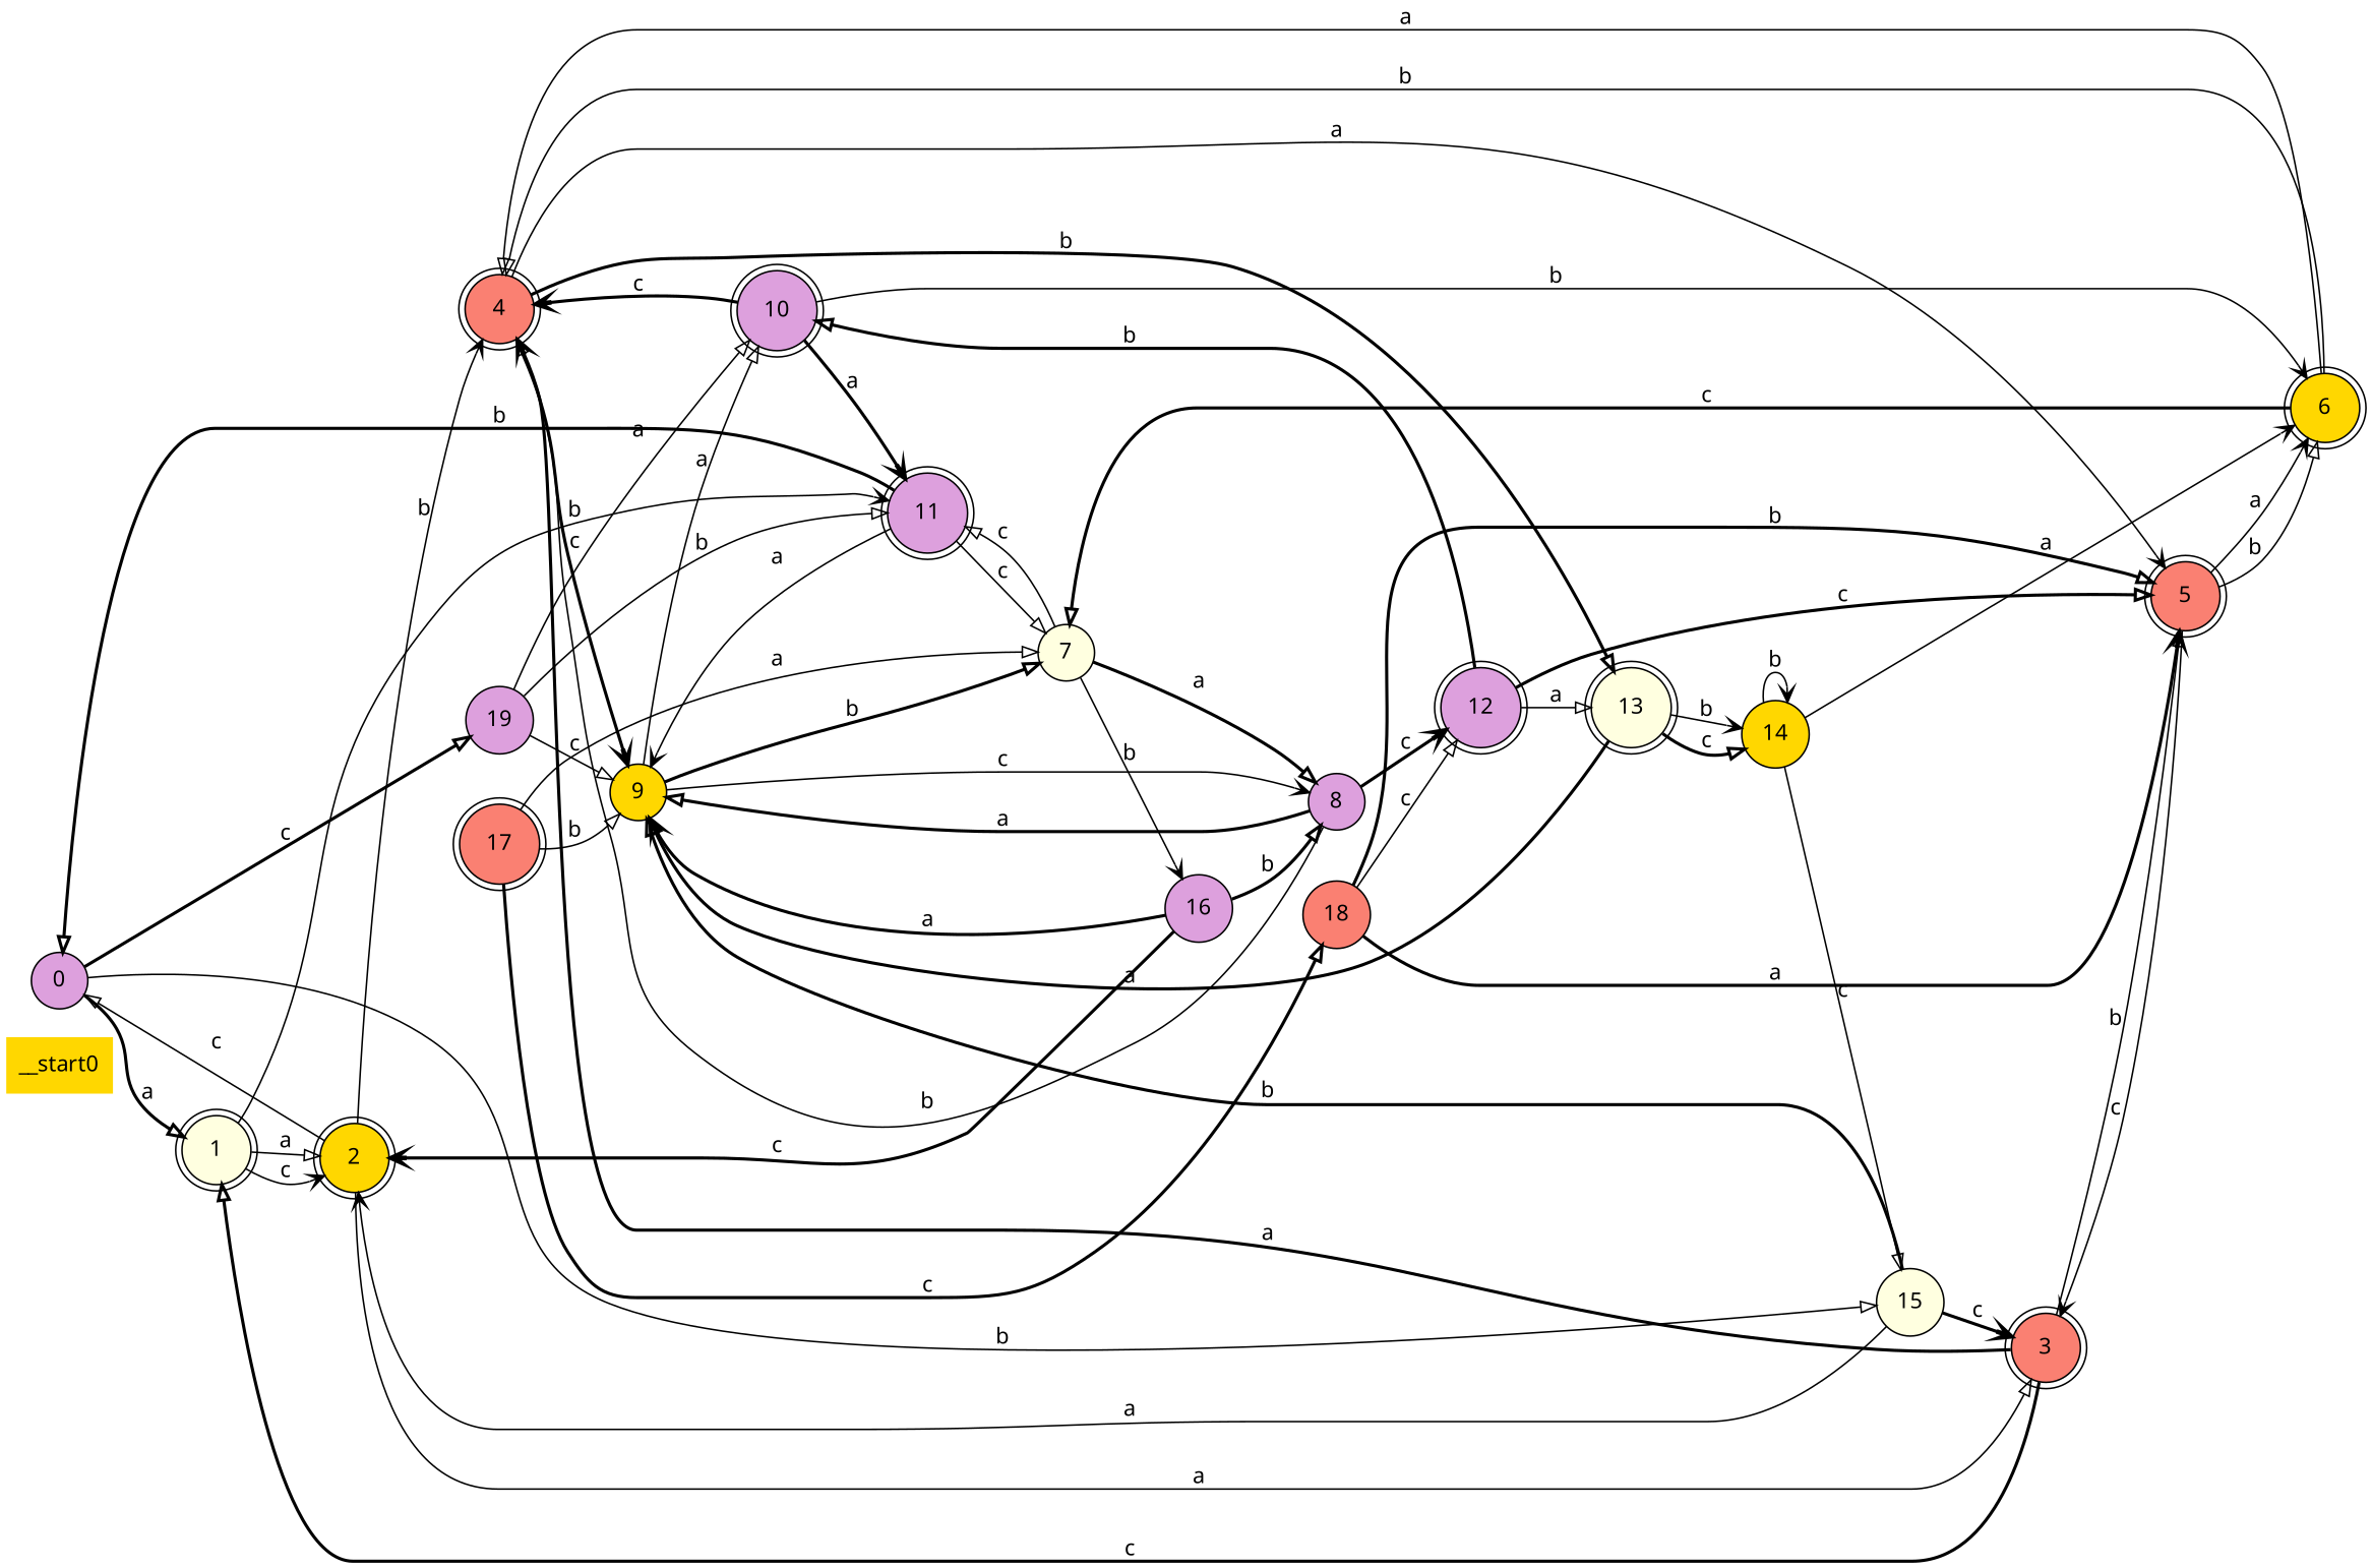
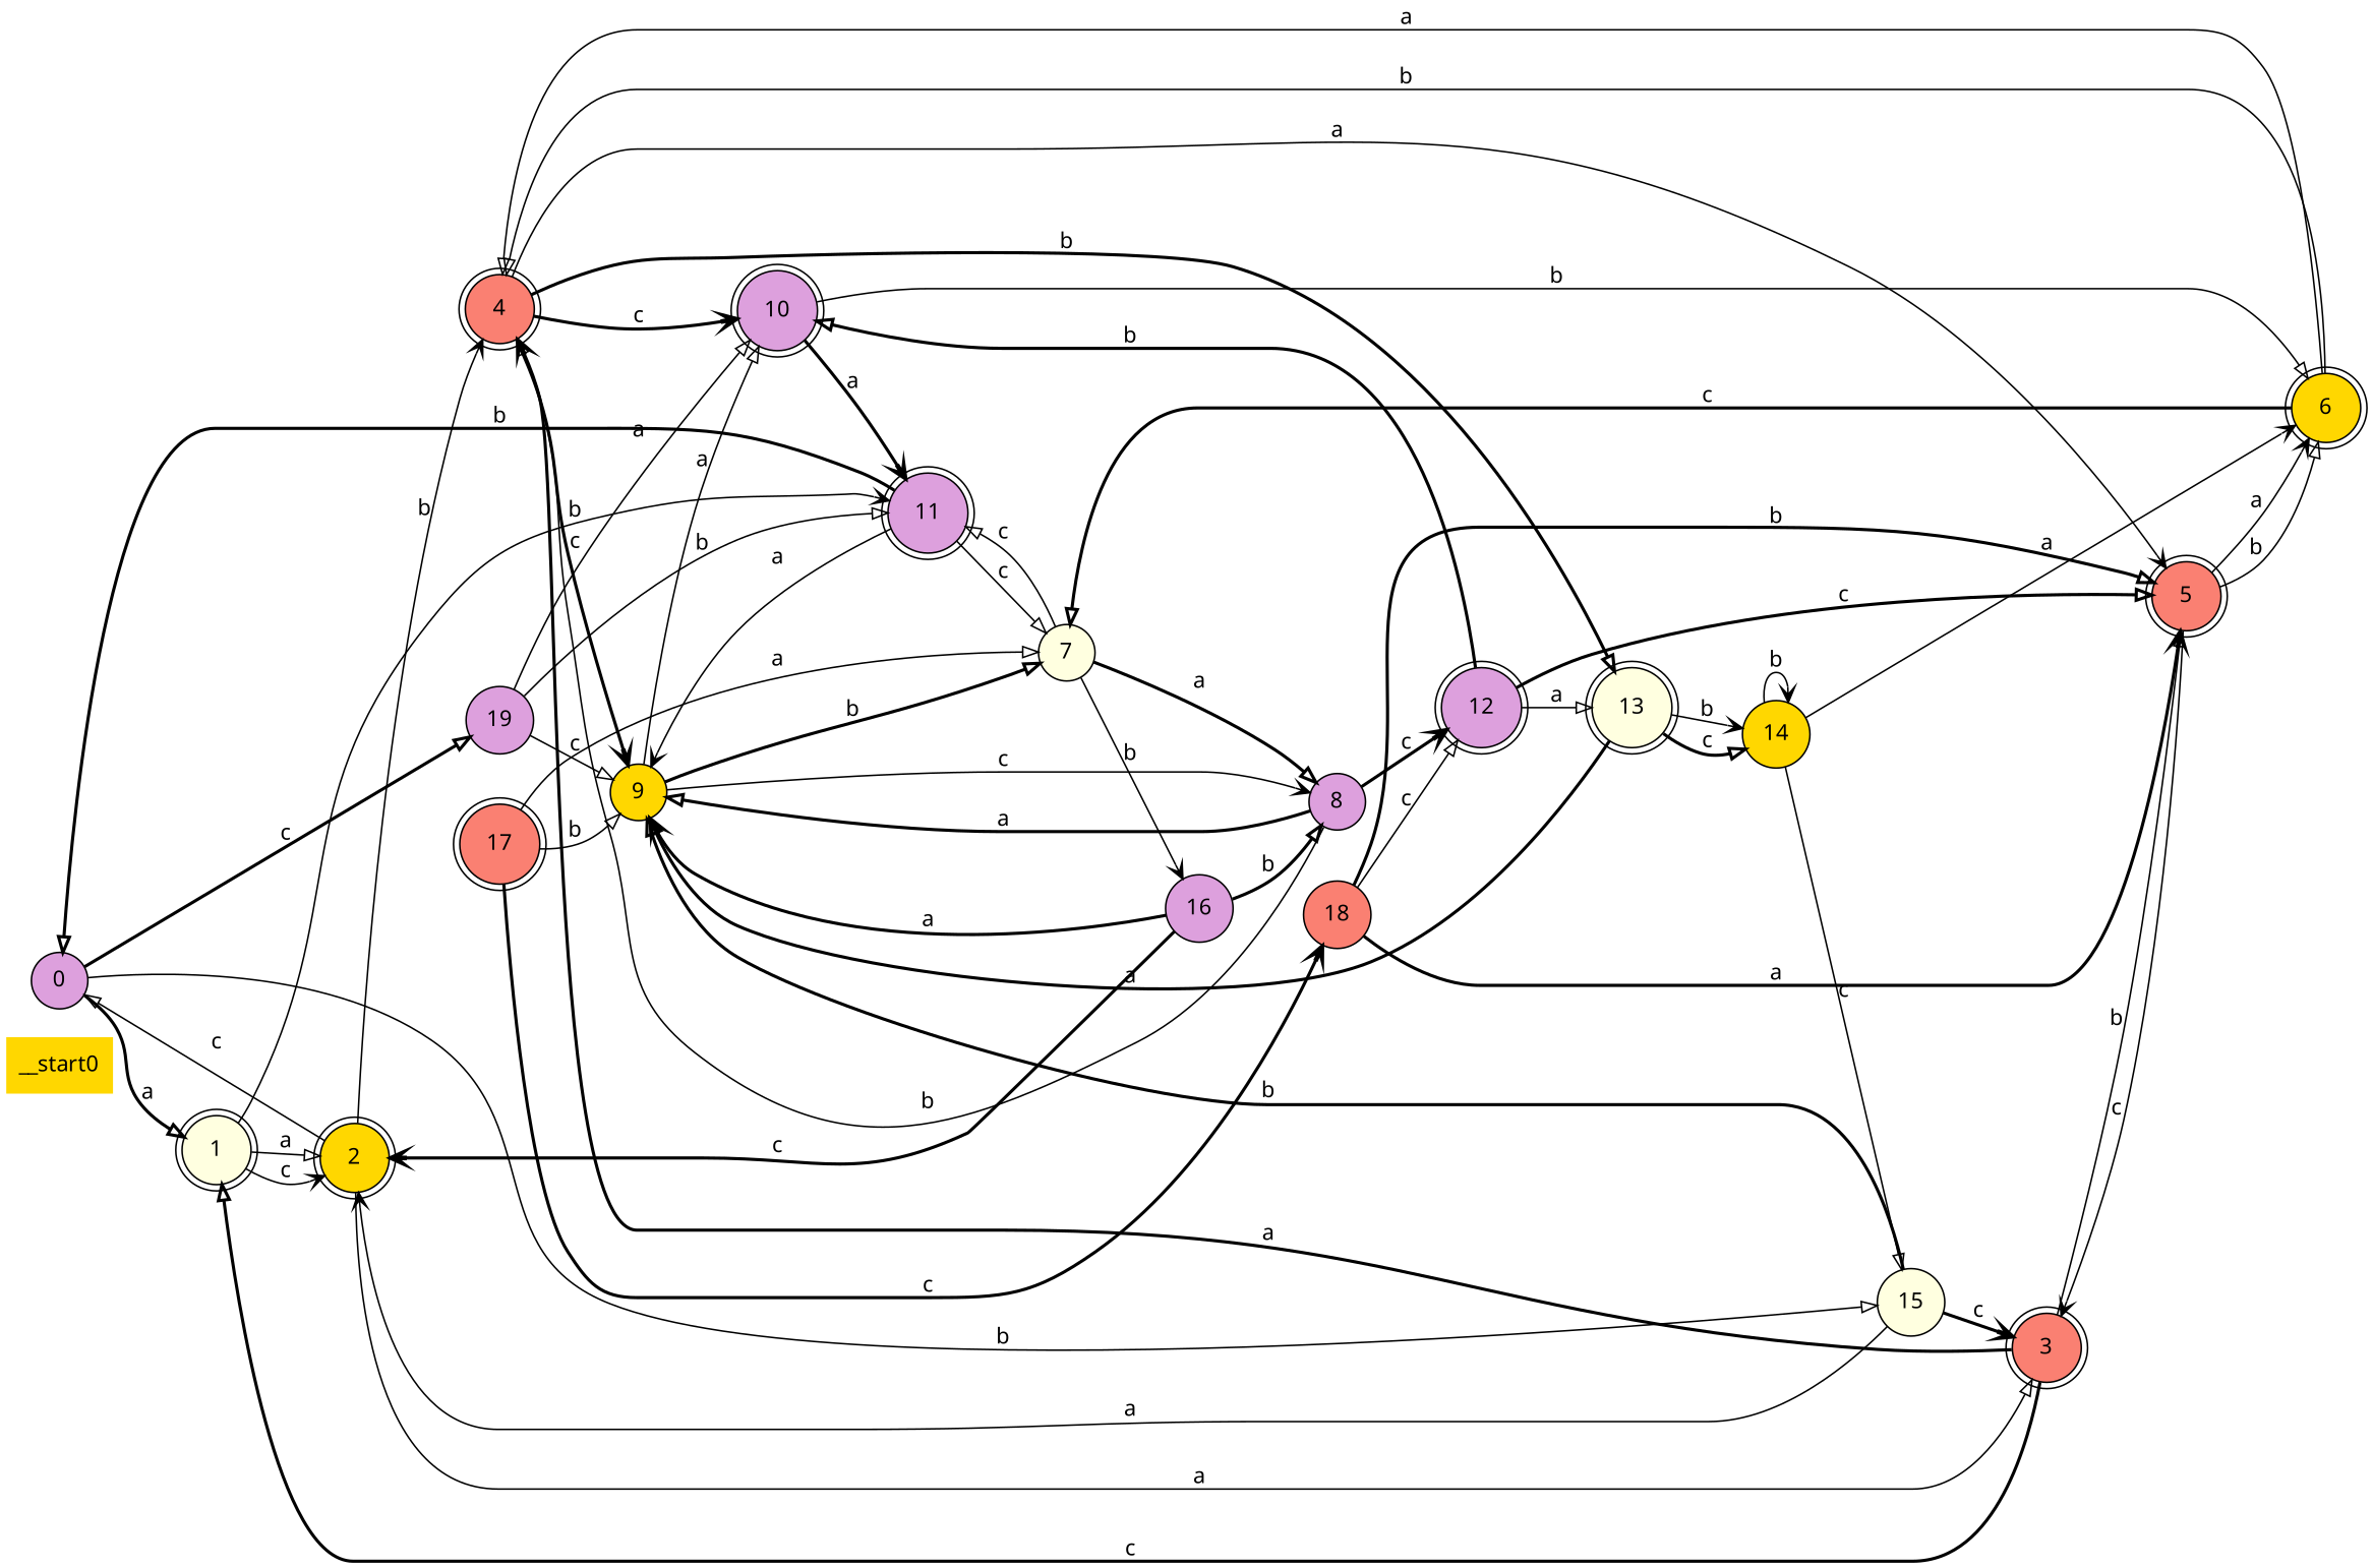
  digraph {
    fontname="Noto Sans"
    rankdir=LR
    node [fillcolor=plum fontname="Noto Sans" shape=doublecircle style="rounded,filled" color=black]
    edge [arrowhead=onormal fontname="Noto Sans" style=solid]
    __start0 [fillcolor=gold shape=none style=filled color=""]
    n2 [label=0 shape=circle style=filled]
    n3 [fillcolor=lightyellow label=1]
    n4 [fillcolor=lightyellow label=15 shape=circle style=filled]
    n5 [label=19 shape=circle style=filled]
    n6 [fillcolor=gold label=2]
    n7 [label=11]
    n8 [fillcolor=salmon label=3]
    n9 [fillcolor=gold label=9 shape=circle style=filled]
    n10 [label=10]
    n11 [fillcolor=salmon label=4]
    n12 [fillcolor=lightyellow label=7 shape=circle style=filled]
    n13 [fillcolor=salmon label=5]
    n14 [fillcolor=lightyellow label=13]
    n15 [fillcolor=gold label=6]
    n16 [label=8 shape=circle style=filled]
    n17 [fillcolor=gold label=14 shape=circle style=filled]
    n18 [label=16 shape=circle style=filled]
    n19 [label=12]
    n20 [fillcolor=salmon label=17]
    n21 [fillcolor=salmon label=18 shape=circle style=filled]
    n2 -> n3 [label=a style=bold]
    n2 -> n4 [label=b]
    n2 -> n5 [label=c style=bold]
    n3 -> n6 [label=a]
    n3 -> n6 [arrowhead=vee label=c]
    n3 -> n7 [arrowhead=vee label=b]
    n4 -> n6 [arrowhead=vee label=a]
    n4 -> n8 [arrowhead=vee label=c style=bold]
    n4 -> n9 [label=b style=bold]
    n5 -> n7 [label=b]
    n5 -> n9 [label=c]
    n5 -> n10 [label=a]
    n6 -> n2 [label=c]
    n6 -> n8 [label=a]
    n6 -> n11 [arrowhead=vee label=b]
    n7 -> n2 [label=b style=bold]
    n7 -> n9 [arrowhead=vee label=a]
    n7 -> n12 [label=c]
    n8 -> n3 [label=c style=bold]
    n8 -> n11 [arrowhead=vee label=a style=bold]
    n8 -> n13 [label=b]
    n9 -> n10 [label=a]
    n9 -> n12 [label=b style=bold]
    n9 -> n16 [arrowhead=vee label=c]
    n10 -> n7 [arrowhead=vee label=a style=bold]
-   n10 -> n11 [arrowhead=vee label=c style=bold]
-   n10 -> n15 [arrowhead=vee label=b]
+   n11 -> n10 [arrowhead=vee label=c style=bold]
+   n10 -> n15 [label=b]
    n11 -> n9 [arrowhead=vee label=c style=bold]
    n11 -> n13 [arrowhead=vee label=a]
    n11 -> n14 [label=b style=bold]
    n12 -> n7 [label=c]
    n12 -> n16 [label=a style=bold]
    n12 -> n18 [arrowhead=vee label=b]
    n13 -> n8 [arrowhead=vee label=c]
    n13 -> n15 [arrowhead=vee label=a]
    n13 -> n15 [label=b]
    n14 -> n9 [label=a style=bold]
    n14 -> n17 [arrowhead=vee label=b]
    n14 -> n17 [label=c style=bold]
    n15 -> n11 [label=a]
    n15 -> n11 [label=b]
    n15 -> n12 [label=c style=bold]
    n16 -> n9 [label=a style=bold]
    n16 -> n11 [label=b]
    n16 -> n19 [arrowhead=vee label=c style=bold]
    n17 -> n4 [label=c]
    n17 -> n15 [arrowhead=vee label=a]
    n17 -> n17 [arrowhead=vee label=b]
    n18 -> n6 [arrowhead=vee label=c style=bold]
    n18 -> n9 [arrowhead=vee label=a style=bold]
    n18 -> n16 [label=b style=bold]
    n19 -> n10 [label=b style=bold]
    n19 -> n13 [label=c style=bold]
    n19 -> n14 [label=a]
    n20 -> n9 [label=b]
    n20 -> n12 [label=a]
-   n20 -> n21 [label=c style=bold]
+   n20 -> n21 [arrowhead=vee label=c style=bold]
    n21 -> n13 [arrowhead=vee label=a style=bold]
    n21 -> n13 [label=b style=bold]
    n21 -> n19 [label=c]
  }
